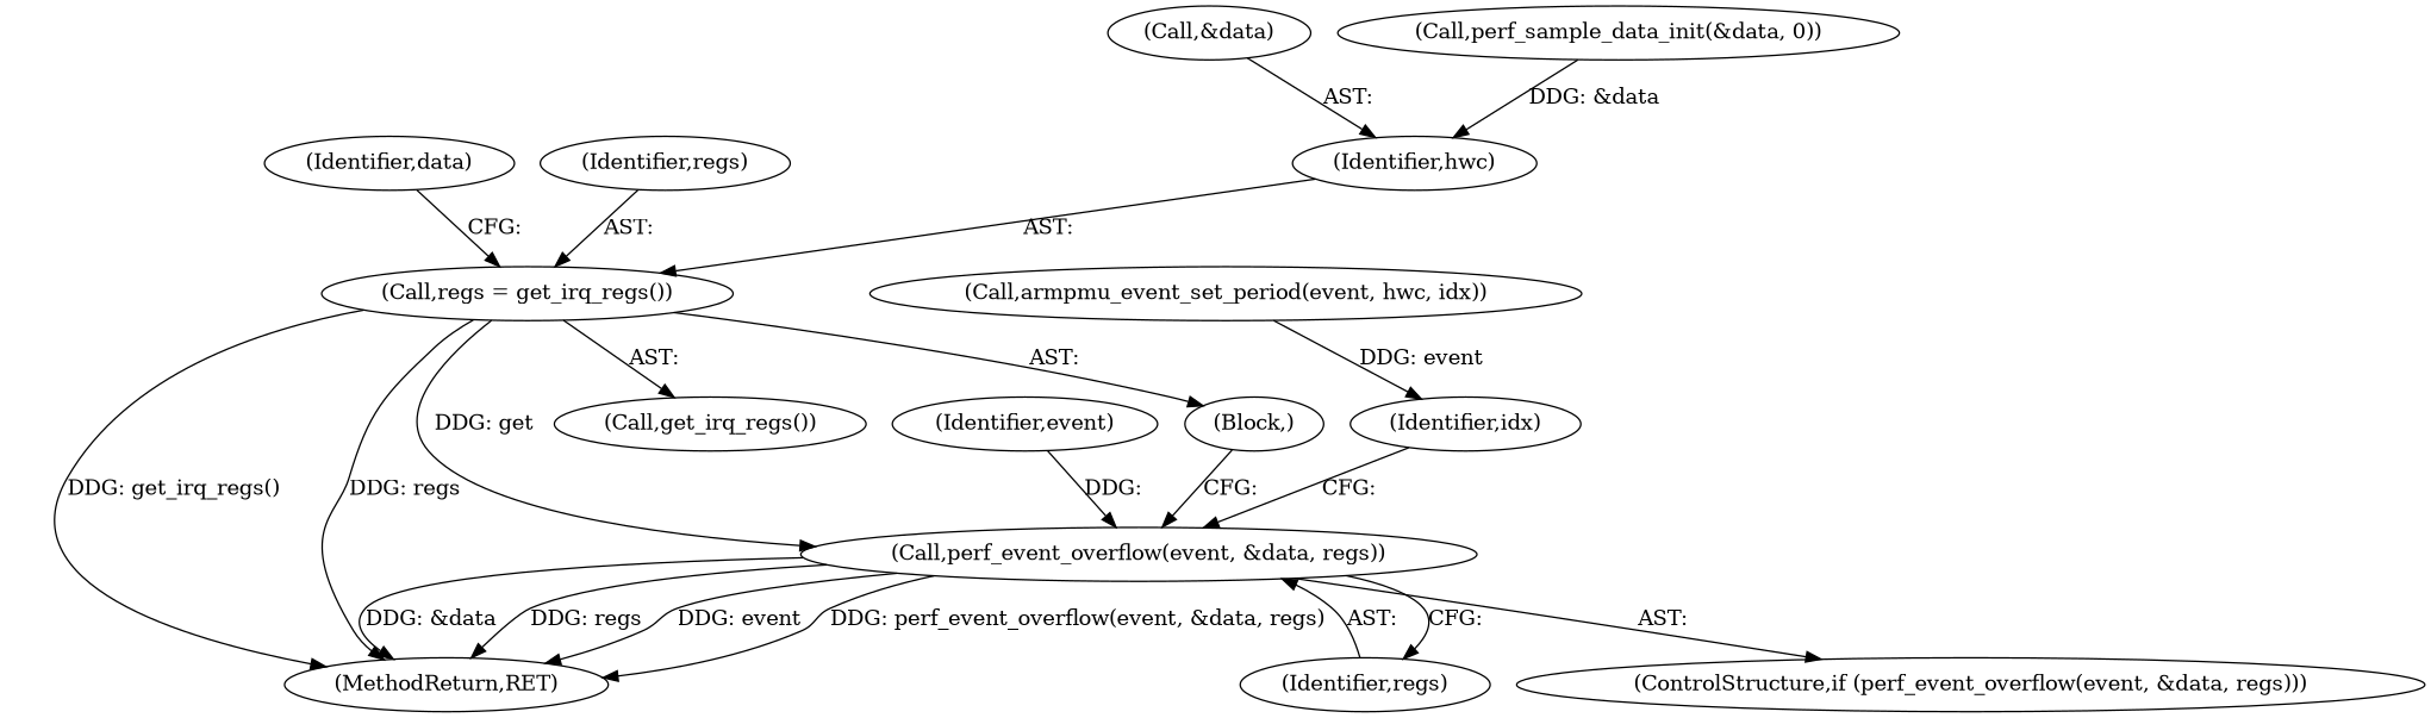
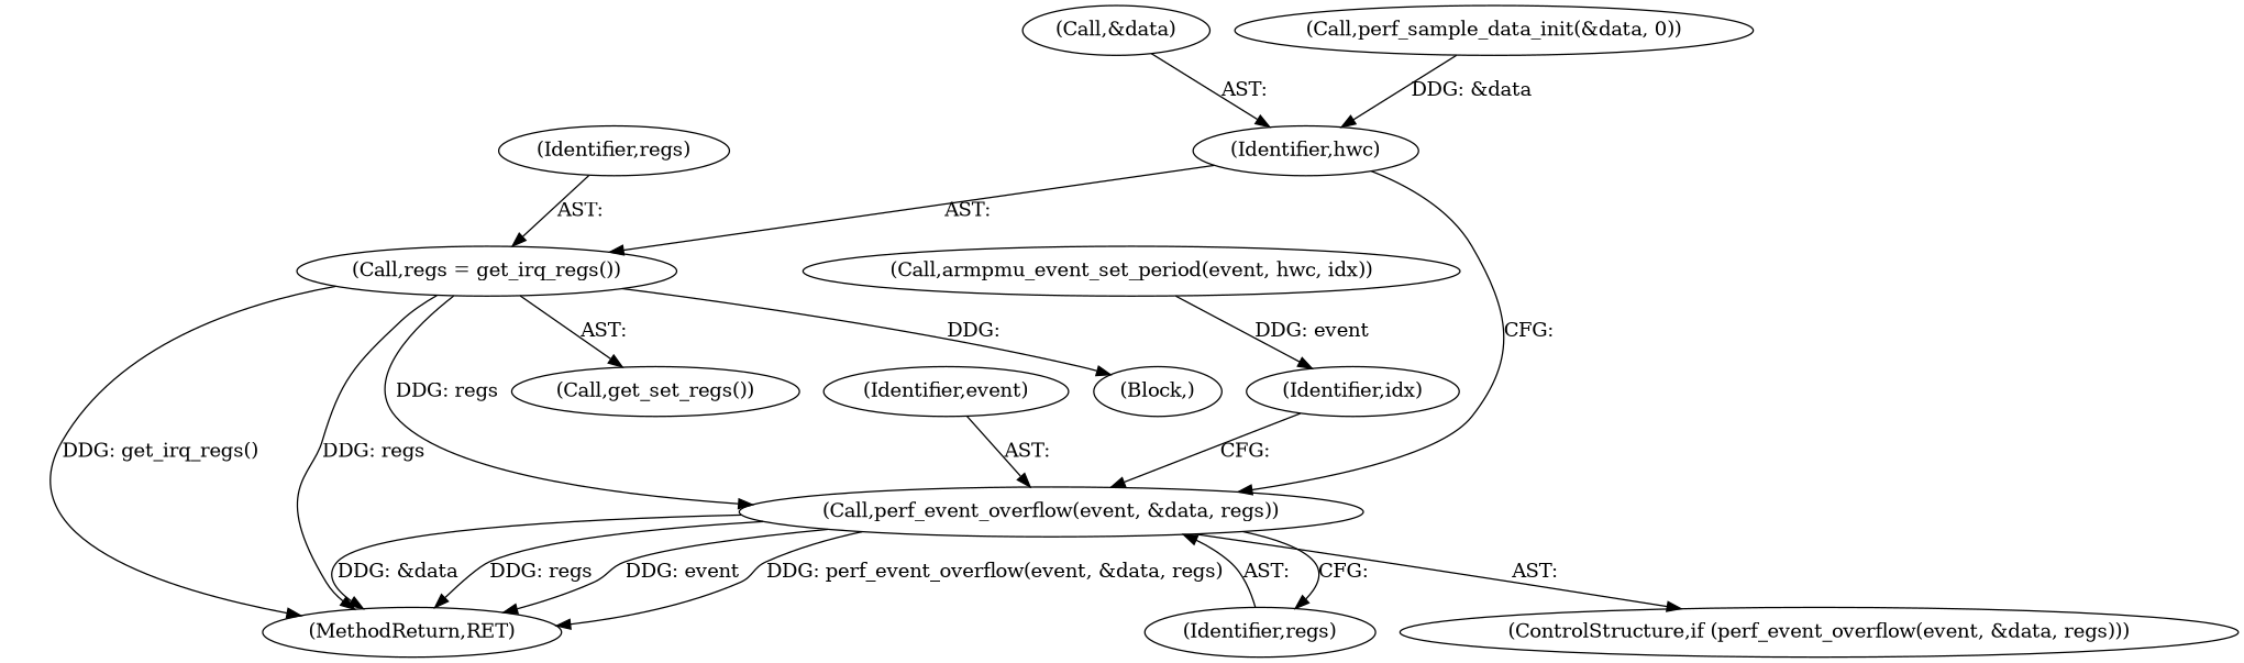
  digraph {
    n1 [label="(Call,regs = get_irq_regs())"]
    n2 [label="(Call,perf_event_overflow(event, &data, regs))"]
-   n3 [label="(Call,get_irq_regs())"]
+   n3 [label="(Call,get_set_regs())"]
    n4 [label="(Block,)"]
    n5 [label="(MethodReturn,RET)"]
    n6 [label="(Identifier,regs)"]
    n7 [label="(ControlStructure,if (perf_event_overflow(event, &data, regs)))"]
    n8 [label="(Call,&data)"]
    n9 [label="(Identifier,hwc)"]
    n10 [label="(Call,armpmu_event_set_period(event, hwc, idx))"]
    n11 [label="(Identifier,idx)"]
    n12 [label="(Identifier,event)"]
-   n13 [label="(Identifier,data)"]
    n14 [label="(Call,perf_sample_data_init(&data, 0))"]
    n15 [label="(Identifier,regs)"]
-   n1 -> n2 [label="DDG: get"]
+   n1 -> n2 [label="DDG: regs"]
    n1 -> n3 [label="AST: "]
-   n1 -> n4 [label="AST: "]
+   n1 -> n4 [label="DDG: "]
    n1 -> n5 [label="DDG: get_irq_regs()"]
    n1 -> n5 [label="DDG: regs"]
    n2 -> n5 [label="DDG: regs"]
    n2 -> n5 [label="DDG: event"]
    n2 -> n5 [label="DDG: perf_event_overflow(event, &data, regs)"]
    n2 -> n5 [label="DDG: &data"]
    n2 -> n6 [label="CFG: "]
    n2 -> n7 [label="AST: "]
    n6 -> n2 [label="AST: "]
    n8 -> n9 [label="AST: "]
    n9 -> n1 [label="AST: "]
-   n4 -> n2 [label="CFG: "]
+   n9 -> n2 [label="CFG: "]
    n10 -> n11 [label="DDG: event"]
    n11 -> n2 [label="CFG: "]
-   n12 -> n2 [label="DDG: "]
-   n13 -> n1 [label="CFG: "]
+   n12 -> n2 [label="AST: "]
    n14 -> n9 [label="DDG: &data"]
    n15 -> n1 [label="AST: "]
  }
